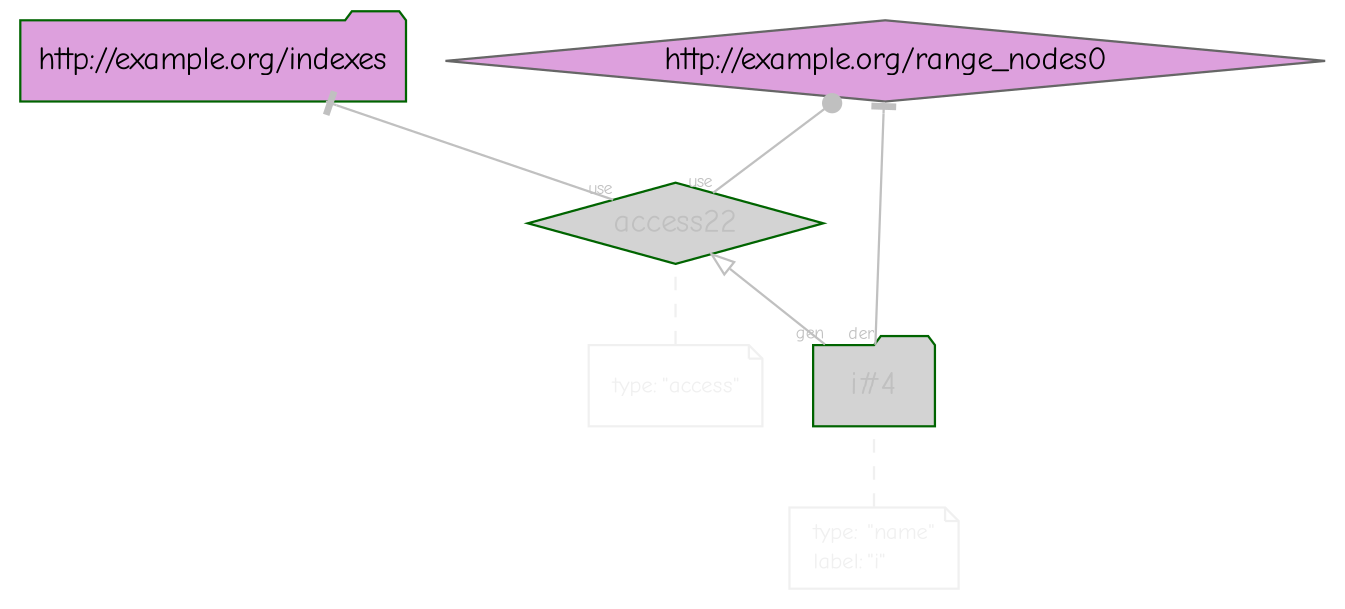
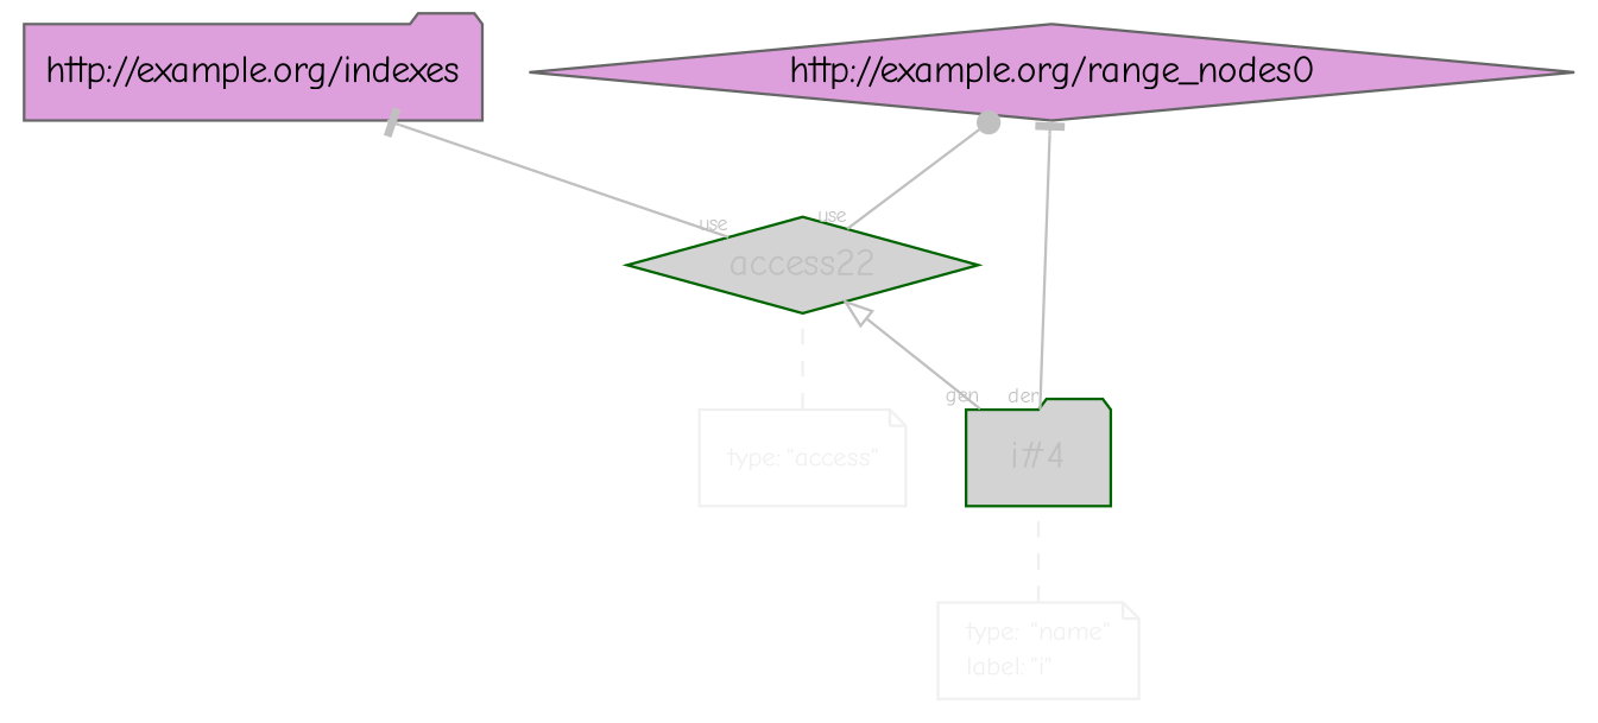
  digraph {
    rankdir=BT
    fontname="Comic Neue"
    node [color=darkgreen style=filled shape=folder fontname="Comic Neue"]
    edge [color=gray fontcolor=gray labelangle=60.0 labeldistance=1.5 labelfontsize=8 rotation=20 arrowhead=tee fontname="Comic Neue"]
    n1 [fillcolor=lightgrey fontcolor=gray label="i#4"]
    n2 [fillcolor=lightgrey fontcolor=gray label=access22 shape=diamond sides=4]
    "http://example.org/range_nodes0" [fillcolor=plum color=gray40 shape=diamond]
    n4 [color="#F0F0F0" fontcolor=black fontsize=10 label=<<TABLE cellpadding="0" border="0"> 	<TR> 	    <TD align="left"><font color="#F0F0F0">type:</font></TD> 	    <TD align="left"><font color="#F0F0F0">&quot;name&quot;</font></TD> 	</TR> 	<TR> 	    <TD align="left"><font color="#F0F0F0">label:</font></TD> 	    <TD align="left"><font color="#F0F0F0">&quot;i&quot;</font></TD> 	</TR> </TABLE>> shape=note style=""]
-   "http://example.org/indexes" [fillcolor=plum]
+   "http://example.org/indexes" [fillcolor=plum color=gray40]
    n6 [color="#F0F0F0" fontcolor=black fontsize=10 label=<<TABLE cellpadding="0" border="0"> 	<TR> 	    <TD align="left"><font color="#F0F0F0">type:</font></TD> 	    <TD align="left"><font color="#F0F0F0">&quot;access&quot;</font></TD> 	</TR> </TABLE>> shape=note style=""]
    n1 -> n2 [taillabel=gen arrowhead=onormal]
    n1 -> "http://example.org/range_nodes0" [taillabel=der]
    n2 -> "http://example.org/range_nodes0" [taillabel=use arrowhead=dot]
    n2 -> "http://example.org/indexes" [taillabel=use]
    n4 -> n1 [arrowhead=none color="#F0F0F0" style=dashed fontcolor="" labelangle="" labeldistance="" labelfontsize="" rotation=""]
    n6 -> n2 [arrowhead=none color="#F0F0F0" style=dashed fontcolor="" labelangle="" labeldistance="" labelfontsize="" rotation=""]
  }
